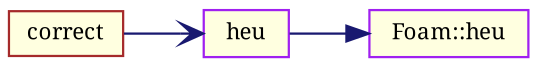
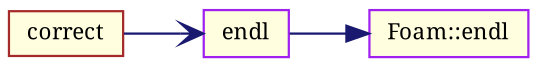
  digraph {
    fontname="Noto Serif"
    rankdir=LR
    node [color=purple fillcolor=lightyellow fontname="Noto Serif" fontsize=10 shape=record style=filled]
    edge [color=midnightblue fontname="Noto Serif" fontsize=10 labelfontname=FreeSans labelfontsize=10 style=solid]
    n1 [color=brown fontcolor=black height=0.2 label=correct width=0.4]
-   n2 [height=0.2 label=heu width=0.4]
-   n3 [height=0.2 label="Foam::heu" width=0.4]
+   n2 [height=0.2 label=endl width=0.4]
+   n3 [height=0.2 label="Foam::endl" width=0.4]
    n1 -> n2 [arrowhead=vee]
    n2 -> n3 [arrowhead=normal]
  }
